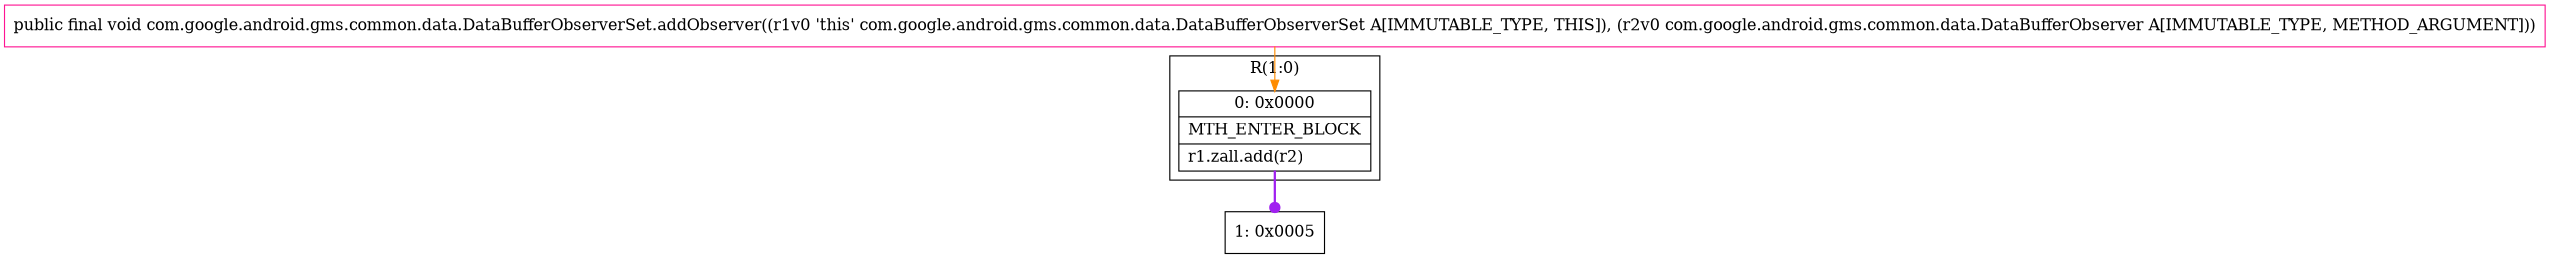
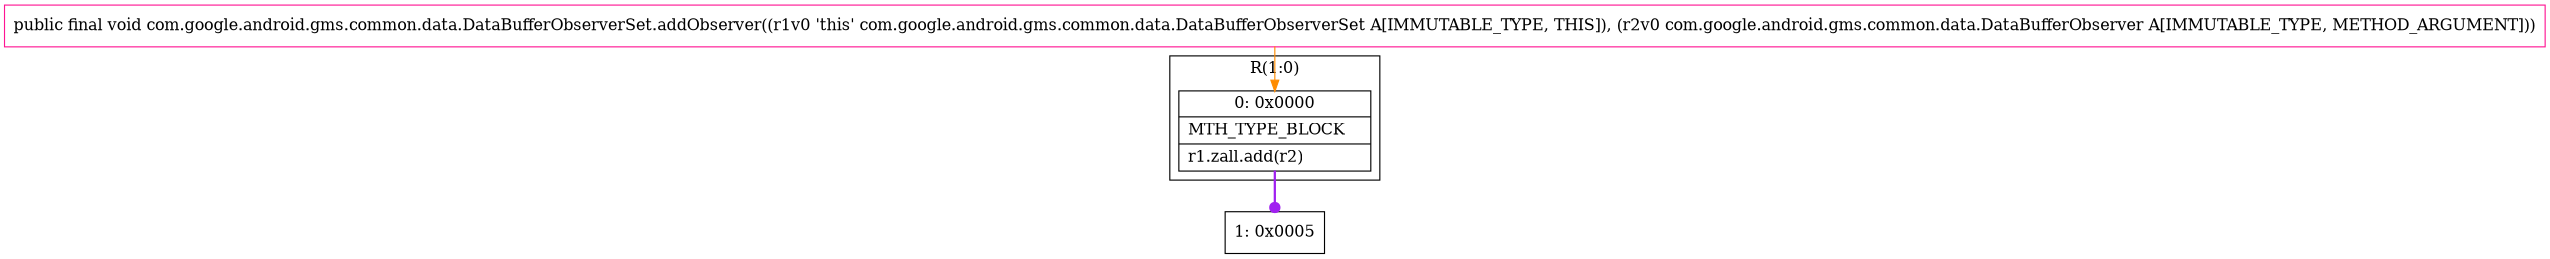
  digraph {
    node [color=black shape=record]
-   n1 [label="{0\:\ 0x0000|MTH_ENTER_BLOCK\l|r1.zall.add(r2)\l}"]
+   n1 [label="{0\:\ 0x0000|MTH_TYPE_BLOCK\l|r1.zall.add(r2)\l}"]
    n2 [label="{1\:\ 0x0005}"]
    n3 [label="{public final void com.google.android.gms.common.data.DataBufferObserverSet.addObserver((r1v0 'this' com.google.android.gms.common.data.DataBufferObserverSet A[IMMUTABLE_TYPE, THIS]), (r2v0 com.google.android.gms.common.data.DataBufferObserver A[IMMUTABLE_TYPE, METHOD_ARGUMENT])) }" color=deeppink]
    subgraph cluster_1 {
      label="R(1:0)"
      n1
    }
    n1 -> n2 [color=purple style=bold arrowhead=dot]
    n3 -> n1 [color=darkorange style=solid arrowhead=normal]
  }
